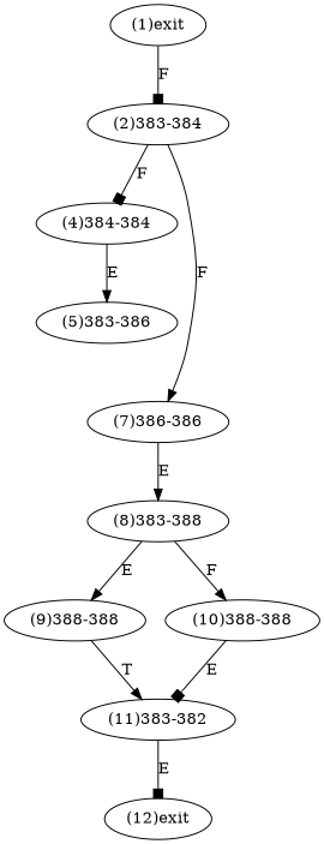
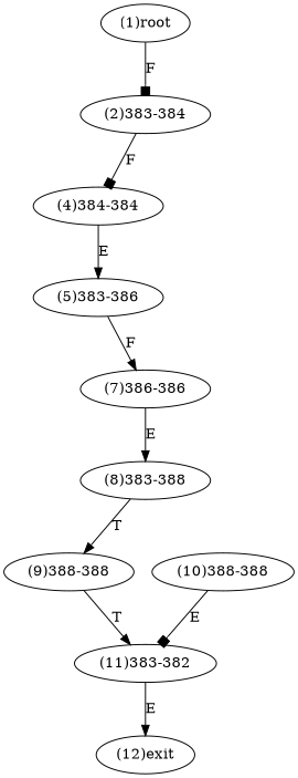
  digraph {
    edge [arrowhead=normal]
-   n1 [label="(1)exit"]
+   n1 [label="(1)root"]
    n2 [label="(2)383-384"]
    n3 [label="(4)384-384"]
    n4 [label="(5)383-386"]
    n5 [label="(7)386-386"]
    n6 [label="(8)383-388"]
    n7 [label="(9)388-388"]
    n8 [label="(10)388-388"]
    n9 [label="(11)383-382"]
    n10 [label="(12)exit"]
    n1 -> n2 [arrowhead=box label=F]
    n2 -> n3 [arrowhead=box label=F]
    n3 -> n4 [label=E]
-   n2 -> n5 [label=F]
+   n4 -> n5 [label=F]
    n5 -> n6 [label=E]
-   n6 -> n7 [label=E]
-   n6 -> n8 [label=F]
+   n6 -> n7 [label=T]
    n7 -> n9 [label=T]
    n8 -> n9 [arrowhead=box label=E]
-   n9 -> n10 [arrowhead=box label=E]
+   n9 -> n10 [label=E]
  }
